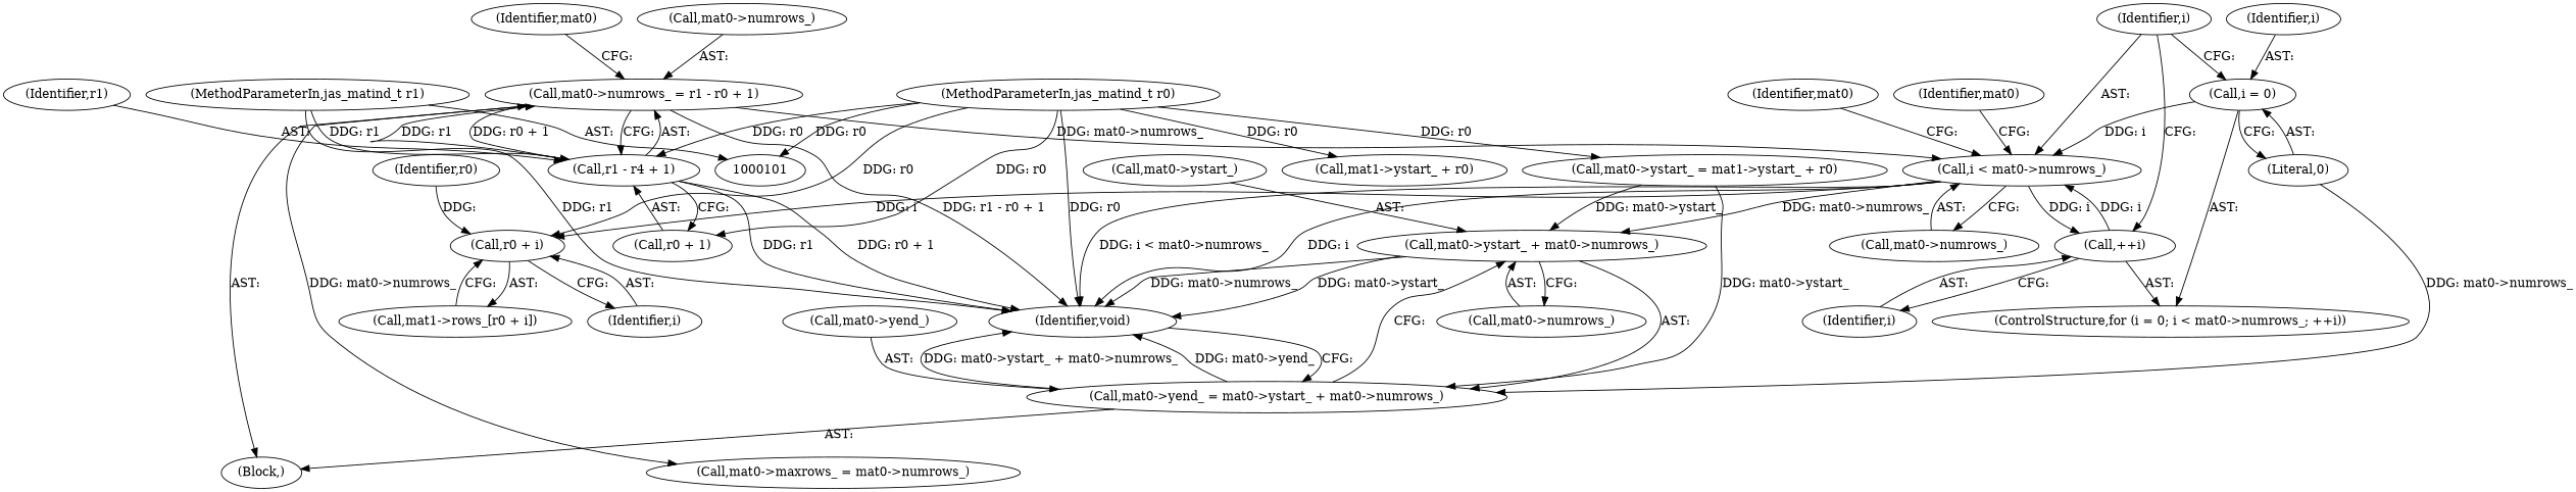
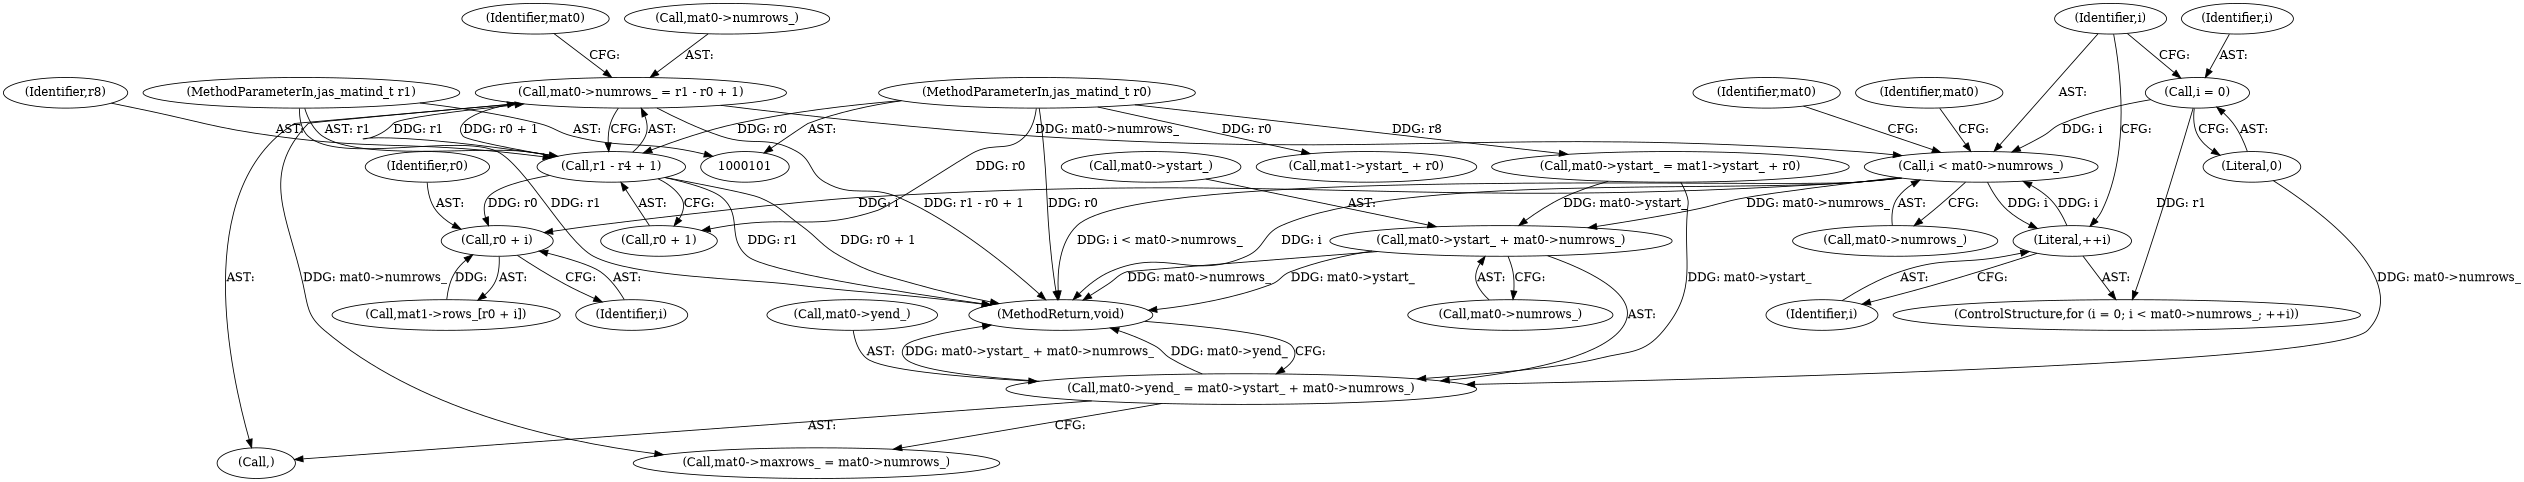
  digraph {
    n1 [label="(Call,i < mat0->numrows_)"]
-   n2 [label="(Call,++i)"]
+   n2 [label="(Literal,++i)"]
    n3 [label="(Call,r0 + i)"]
    n4 [label="(Call,mat0->ystart_ + mat0->numrows_)"]
    n5 [label="(Call,mat0->numrows_)"]
-   n6 [label="(Identifier,void)"]
+   n6 [label="(MethodReturn,void)"]
    n7 [label="(ControlStructure,for (i = 0; i < mat0->numrows_; ++i))"]
    n8 [label="(Identifier,i)"]
    n9 [label="(Identifier,i)"]
    n10 [label="(Call,mat1->rows_[r0 + i])"]
    n11 [label="(Call,mat0->yend_ = mat0->ystart_ + mat0->numrows_)"]
-   n12 [label="(Block,)"]
+   n12 [label="(Call,)"]
    n13 [label="(Call,mat0->numrows_)"]
    n14 [label="(Call,i = 0)"]
    n15 [label="(Literal,0)"]
    n16 [label="(Call,mat0->numrows_ = r1 - r0 + 1)"]
    n17 [label="(Call,r1 - r4 + 1)"]
    n18 [label="(Call,mat0->maxrows_ = mat0->numrows_)"]
    n19 [label="(Call,r0 + 1)"]
    n20 [label="(MethodParameterIn,jas_matind_t r1)"]
    1000101
    n22 [label="(MethodParameterIn,jas_matind_t r0)"]
    n23 [label="(Call,mat0->ystart_ = mat1->ystart_ + r0)"]
    n24 [label="(Call,mat1->ystart_ + r0)"]
    n25 [label="(Identifier,mat0)"]
    n26 [label="(Call,mat0->ystart_)"]
    n27 [label="(Identifier,r0)"]
    n28 [label="(Identifier,mat0)"]
    n29 [label="(Identifier,mat0)"]
    n30 [label="(Identifier,i)"]
    n31 [label="(Call,mat0->numrows_)"]
    n32 [label="(Call,mat0->yend_)"]
-   n33 [label="(Identifier,r1)"]
+   n33 [label="(Identifier,r8)"]
    n34 [label="(Identifier,i)"]
    n1 -> n2 [label="DDG: i"]
    n1 -> n3 [label="DDG: i"]
    n1 -> n4 [label="DDG: mat0->numrows_"]
    n1 -> n5 [label="CFG: "]
    n1 -> n6 [label="DDG: i"]
    n1 -> n6 [label="DDG: i < mat0->numrows_"]
    n2 -> n1 [label="DDG: i"]
    n2 -> n7 [label="AST: "]
    n2 -> n8 [label="CFG: "]
    n3 -> n9 [label="CFG: "]
    n3 -> n10 [label="AST: "]
    n4 -> n6 [label="DDG: mat0->numrows_"]
    n4 -> n6 [label="DDG: mat0->ystart_"]
    n4 -> n11 [label="AST: "]
    n4 -> n13 [label="CFG: "]
    n5 -> n1 [label="AST: "]
    n6 -> n11 [label="CFG: "]
    n8 -> n2 [label="AST: "]
    n9 -> n3 [label="AST: "]
-   n10 -> n3 [label="CFG: "]
-   n11 -> n4 [label="CFG: "]
+   n10 -> n3 [label="DDG: "]
+   n11 -> n18 [label="CFG: "]
    n11 -> n6 [label="DDG: mat0->ystart_ + mat0->numrows_"]
    n11 -> n6 [label="DDG: mat0->yend_"]
    n11 -> n12 [label="AST: "]
    n13 -> n4 [label="AST: "]
    n14 -> n1 [label="DDG: i"]
-   n14 -> n7 [label="AST: "]
+   n14 -> n7 [label="DDG: r1"]
    n14 -> n15 [label="CFG: "]
    n15 -> n11 [label="DDG: mat0->numrows_"]
    n15 -> n14 [label="AST: "]
    n16 -> n1 [label="DDG: mat0->numrows_"]
    n16 -> n6 [label="DDG: r1 - r0 + 1"]
    n16 -> n12 [label="AST: "]
    n16 -> n17 [label="CFG: "]
    n16 -> n18 [label="DDG: mat0->numrows_"]
    n17 -> n6 [label="DDG: r0 + 1"]
    n17 -> n6 [label="DDG: r1"]
    n17 -> n16 [label="AST: "]
    n17 -> n16 [label="DDG: r1"]
    n17 -> n16 [label="DDG: r0 + 1"]
    n17 -> n19 [label="CFG: "]
    n19 -> n17 [label="AST: "]
    n20 -> n6 [label="DDG: r1"]
-   n20 -> n17 [label="DDG: r1"]
+   n20 -> n17 [label="AST: r1"]
    n20 -> 1000101 [label="AST: "]
-   n22 -> n3 [label="DDG: r0"]
+   n17 -> n3 [label="DDG: r0"]
    n22 -> n6 [label="DDG: r0"]
    n22 -> n17 [label="DDG: r0"]
    n22 -> n19 [label="DDG: r0"]
-   n22 -> 1000101 [label="DDG: r0"]
-   n22 -> n23 [label="DDG: r0"]
+   n22 -> 1000101 [label="AST: "]
+   n22 -> n23 [label="DDG: r8"]
    n22 -> n24 [label="DDG: r0"]
    n23 -> n4 [label="DDG: mat0->ystart_"]
    n23 -> n11 [label="DDG: mat0->ystart_"]
    n25 -> n16 [label="CFG: "]
    n26 -> n4 [label="AST: "]
-   n27 -> n3 [label="DDG: "]
+   n27 -> n3 [label="AST: "]
    n28 -> n1 [label="CFG: "]
    n29 -> n1 [label="CFG: "]
    n30 -> n1 [label="AST: "]
    n30 -> n2 [label="CFG: "]
    n30 -> n14 [label="CFG: "]
    n31 -> n16 [label="AST: "]
    n32 -> n11 [label="AST: "]
    n33 -> n17 [label="AST: "]
    n34 -> n14 [label="AST: "]
  }
